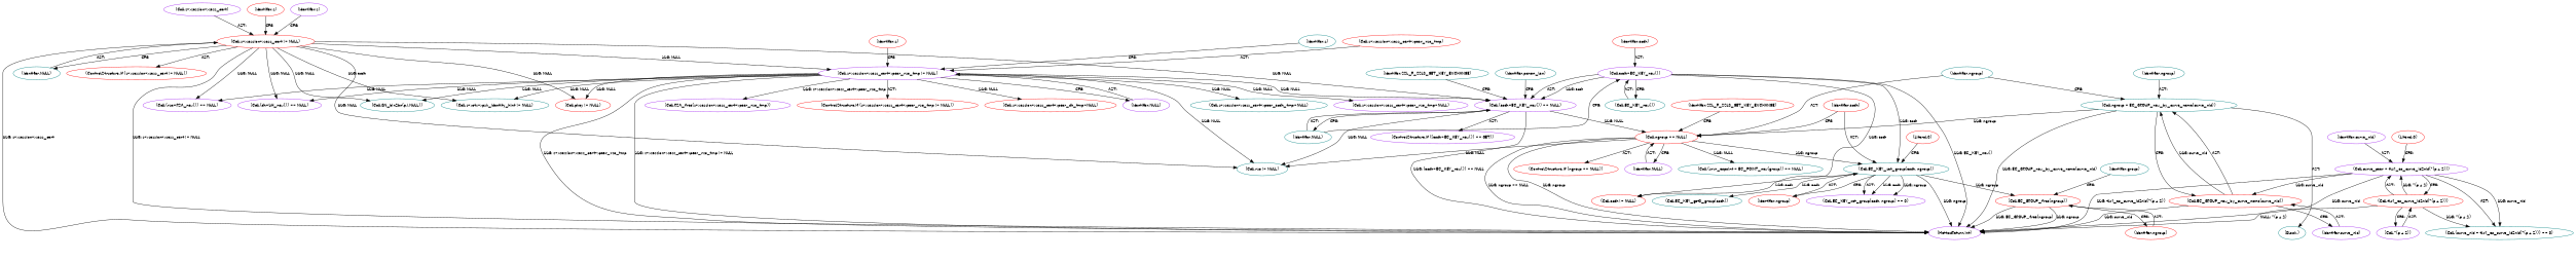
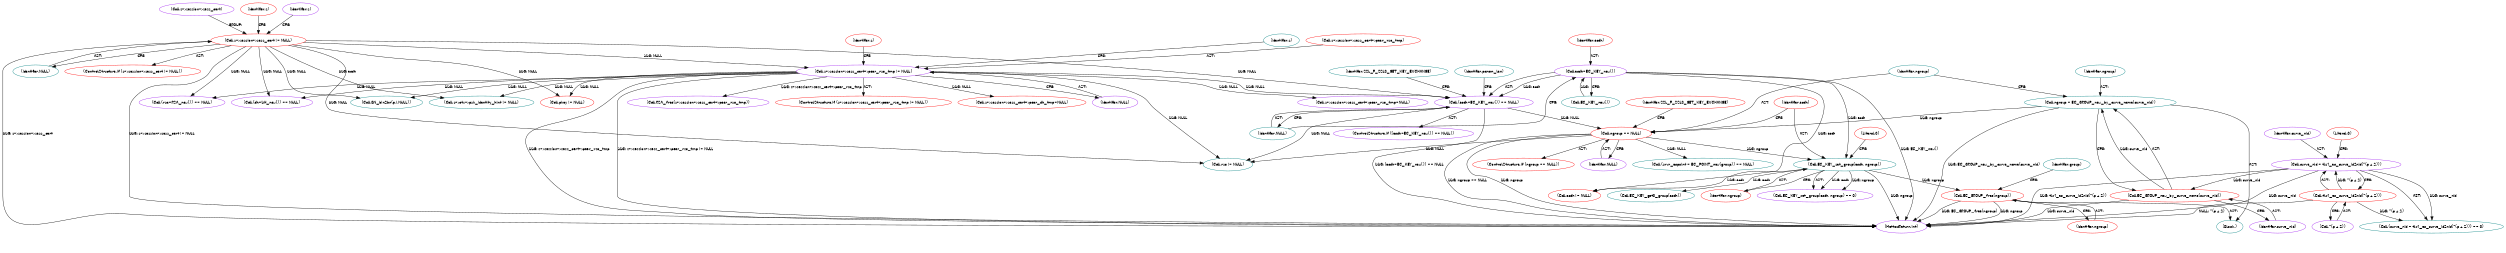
  digraph {
    fontname="Patrick Hand"
    node [color=red fontname="Patrick Hand"]
    edge [fontname="Patrick Hand"]
    n1 [label="(Call,EC_GROUP_free(ngroup))"]
    n2 [label="(Identifier,ngroup)"]
    n3 [color=teal label="(Block,)"]
    n4 [color=purple label="(MethodReturn,int)"]
    n5 [color=teal label="(Call,EC_KEY_set_group(ecdh, ngroup))"]
    n6 [label="(Identifier,ngroup)"]
    n7 [color=purple label="(Call,EC_KEY_set_group(ecdh, ngroup) == 0)"]
    n8 [color=teal label="(Call,EC_KEY_get0_group(ecdh))"]
    n9 [label="(Call,ecdh != NULL)"]
    n10 [color=purple label="(Call,ecdh=EC_KEY_new())"]
    n11 [color=purple label="(Call,(ecdh=EC_KEY_new()) == NULL)"]
    n12 [color=teal label="(Call,EC_KEY_new())"]
    n13 [label="(Call,ngroup == NULL)"]
    n14 [color=teal label="(Call,rsa != NULL)"]
    n15 [color=teal label="(Identifier,NULL)"]
-   n16 [color=purple label="(ControlStructure,if ((ecdh=EC_KEY_new()) == GET))"]
+   n16 [color=purple label="(ControlStructure,if ((ecdh=EC_KEY_new()) == NULL))"]
    n17 [label="(ControlStructure,if (ngroup == NULL))"]
    n18 [color=teal label="(Call,(srvr_ecpoint = EC_POINT_new(group)) == NULL)"]
    n19 [color=purple label="(Identifier,NULL)"]
    n20 [color=teal label="(Call,ngroup = EC_GROUP_new_by_curve_name(curve_nid))"]
    n21 [label="(Call,EC_GROUP_new_by_curve_name(curve_nid))"]
    n22 [color=purple label="(Identifier,curve_nid)"]
-   n23 [color=purple label="(Call,curve_peer = tls1_ec_curve_id2nid(*(p + 2)))"]
+   n23 [color=purple label="(Call,curve_nid = tls1_ec_curve_id2nid(*(p + 2)))"]
    n24 [label="(Call,tls1_ec_curve_id2nid(*(p + 2)))"]
    n25 [color=teal label="(Call,(curve_nid = tls1_ec_curve_id2nid(*(p + 2))) == 0)"]
    n26 [color=purple label="(Call,*(p + 2))"]
    n27 [color=purple label="(Call,s->session->sess_cert->peer_rsa_tmp != NULL)"]
    n28 [color=teal label="(Call,s->ctx->psk_identity_hint != NULL)"]
    n29 [color=purple label="(Call,s->session->sess_cert->peer_rsa_tmp=NULL)"]
    n30 [color=purple label="(Call,RSA_free(s->session->sess_cert->peer_rsa_tmp))"]
    n31 [color=purple label="(Call,(dh=DH_new()) == NULL)"]
    n32 [label="(Call,pkey != NULL)"]
    n33 [label="(ControlStructure,if (s->session->sess_cert->peer_rsa_tmp != NULL))"]
    n34 [label="(Call,s->session->sess_cert->peer_dh_tmp=NULL)"]
    n35 [color=purple label="(Call,(rsa=RSA_new()) == NULL)"]
    n36 [color=purple label="(Identifier,NULL)"]
    n37 [color=teal label="(Call,BN_bin2bn(p,i,NULL))"]
-   n38 [color=teal label="(Call,s->session->sess_cert->peer_ecdh_tmp=NULL)"]
    n39 [label="(Call,s->session->sess_cert != NULL)"]
    n40 [color=teal label="(Identifier,NULL)"]
    n41 [label="(ControlStructure,if (s->session->sess_cert != NULL))"]
    n42 [label="(Identifier,ecdh)"]
    n43 [color=purple label="(Identifier,curve_nid)"]
    n44 [color=teal label="(Identifier,SSL_F_SSL3_GET_KEY_EXCHANGE)"]
    n45 [label="(Identifier,s)"]
    n46 [label="(Literal,0)"]
    n47 [label="(Identifier,ecdh)"]
    n48 [color=teal label="(Identifier,group)"]
    n49 [color=purple label="(Call,s->session->sess_cert)"]
    n50 [label="(Identifier,s)"]
    n51 [label="(Identifier,SSL_F_SSL3_GET_KEY_EXCHANGE)"]
    n52 [label="(Literal,0)"]
    n53 [color=teal label="(Identifier,s)"]
    n54 [color=teal label="(Identifier,param_len)"]
    n55 [color=teal label="(Identifier,ngroup)"]
    n56 [color=purple label="(Identifier,s)"]
    n57 [label="(Call,s->session->sess_cert->peer_rsa_tmp)"]
    n58 [color=teal label="(Identifier,ngroup)"]
    n1 -> n2 [label="CFG: "]
+   n1 -> n3 [label="AST: "]
    n1 -> n4 [label="DDG: ngroup"]
    n1 -> n4 [label="DDG: EC_GROUP_free(ngroup)"]
    n2 -> n1 [label="AST: "]
    n5 -> n1 [label="DDG: ngroup"]
    n5 -> n4 [label="DDG: ngroup"]
    n5 -> n6 [label="CFG: "]
    n5 -> n7 [label="AST: "]
    n5 -> n7 [label="DDG: ecdh"]
    n5 -> n7 [label="DDG: ngroup"]
    n5 -> n8 [label="DDG: ecdh"]
    n5 -> n9 [label="DDG: ecdh"]
    n6 -> n5 [label="AST: "]
    n10 -> n4 [label="DDG: EC_KEY_new()"]
    n10 -> n5 [label="DDG: ecdh"]
    n10 -> n9 [label="DDG: ecdh"]
    n10 -> n11 [label="AST: "]
    n10 -> n11 [label="DDG: ecdh"]
    n10 -> n12 [label="CFG: "]
    n11 -> n4 [label="DDG: (ecdh=EC_KEY_new()) == NULL"]
    n11 -> n13 [label="DDG: NULL"]
    n11 -> n14 [label="DDG: NULL"]
    n11 -> n15 [label="CFG: "]
    n11 -> n16 [label="AST: "]
-   n12 -> n10 [label="AST: "]
+   n12 -> n10 [label="DDG: "]
    n13 -> n4 [label="DDG: ngroup"]
    n13 -> n4 [label="DDG: ngroup == NULL"]
    n13 -> n5 [label="DDG: ngroup"]
    n13 -> n14 [label="DDG: NULL"]
    n13 -> n17 [label="AST: "]
    n13 -> n18 [label="DDG: NULL"]
    n13 -> n19 [label="CFG: "]
    n15 -> n10 [label="CFG: "]
    n15 -> n11 [label="AST: "]
    n19 -> n13 [label="AST: "]
    n20 -> n3 [label="AST: "]
    n20 -> n4 [label="DDG: EC_GROUP_new_by_curve_name(curve_nid)"]
    n20 -> n13 [label="DDG: ngroup"]
    n20 -> n21 [label="CFG: "]
    n21 -> n4 [label="DDG: curve_nid"]
    n21 -> n20 [label="AST: "]
    n21 -> n20 [label="DDG: curve_nid"]
    n21 -> n22 [label="CFG: "]
    n22 -> n21 [label="AST: "]
    n23 -> n4 [label="DDG: tls1_ec_curve_id2nid(*(p + 2))"]
    n23 -> n4 [label="DDG: curve_nid"]
    n23 -> n21 [label="DDG: curve_nid"]
    n23 -> n24 [label="CFG: "]
    n23 -> n25 [label="AST: "]
    n23 -> n25 [label="DDG: curve_nid"]
    n24 -> n4 [label="NULL: *(p + 2)"]
    n24 -> n23 [label="AST: "]
    n24 -> n23 [label="DDG: *(p + 2)"]
    n24 -> n25 [label="DDG: *(p + 2)"]
    n24 -> n26 [label="CFG: "]
    n26 -> n24 [label="AST: "]
    n27 -> n4 [label="DDG: s->session->sess_cert->peer_rsa_tmp != NULL"]
    n27 -> n4 [label="DDG: s->session->sess_cert->peer_rsa_tmp"]
    n27 -> n11 [label="DDG: NULL"]
    n27 -> n14 [label="DDG: NULL"]
    n27 -> n28 [label="DDG: NULL"]
    n27 -> n29 [label="DDG: NULL"]
    n27 -> n30 [label="DDG: s->session->sess_cert->peer_rsa_tmp"]
    n27 -> n31 [label="DDG: NULL"]
    n27 -> n32 [label="DDG: NULL"]
    n27 -> n33 [label="AST: "]
    n27 -> n34 [label="DDG: NULL"]
    n27 -> n35 [label="DDG: NULL"]
    n27 -> n36 [label="CFG: "]
    n27 -> n37 [label="DDG: NULL"]
-   n27 -> n38 [label="DDG: NULL"]
    n36 -> n27 [label="AST: "]
    n39 -> n4 [label="DDG: s->session->sess_cert"]
    n39 -> n4 [label="DDG: s->session->sess_cert != NULL"]
    n39 -> n11 [label="DDG: NULL"]
    n39 -> n14 [label="DDG: NULL"]
    n39 -> n27 [label="DDG: NULL"]
    n39 -> n28 [label="DDG: ecdh"]
    n39 -> n31 [label="DDG: NULL"]
    n39 -> n32 [label="DDG: NULL"]
    n39 -> n35 [label="DDG: NULL"]
    n39 -> n37 [label="DDG: NULL"]
    n39 -> n40 [label="CFG: "]
    n39 -> n41 [label="AST: "]
    n40 -> n39 [label="AST: "]
    n42 -> n5 [label="AST: "]
    n42 -> n13 [label="CFG: "]
    n43 -> n23 [label="AST: "]
    n44 -> n11 [label="CFG: "]
    n45 -> n27 [label="CFG: "]
    n46 -> n5 [label="CFG: "]
    n47 -> n10 [label="AST: "]
    n48 -> n1 [label="CFG: "]
-   n49 -> n39 [label="AST: "]
+   n49 -> n39 [label="GROUP: "]
    n50 -> n39 [label="CFG: "]
    n51 -> n13 [label="CFG: "]
    n52 -> n23 [label="CFG: "]
    n53 -> n27 [label="CFG: "]
    n54 -> n11 [label="CFG: "]
    n55 -> n20 [label="AST: "]
    n56 -> n39 [label="CFG: "]
    n57 -> n27 [label="AST: "]
    n58 -> n13 [label="AST: "]
    n58 -> n20 [label="CFG: "]
  }
